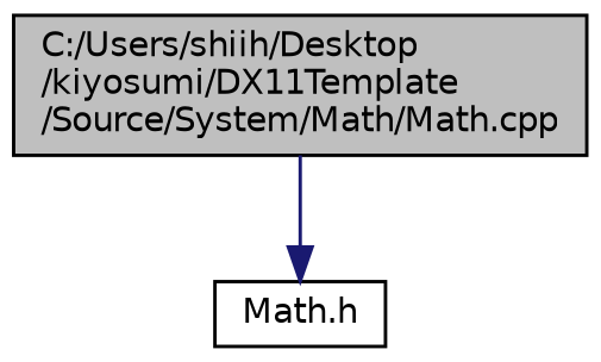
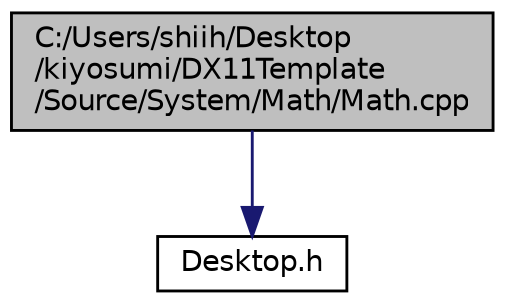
  digraph {
    node [color=black fontname=Helvetica fontsize=10 shape=record style=filled]
    n1 [fillcolor=grey75 fontcolor=black height=0.2 label="C:/Users/shiih/Desktop\l/kiyosumi/DX11Template\l/Source/System/Math/Math.cpp" width=0.4]
-   n2 [fillcolor=white height=0.2 label="Math.h" width=0.4]
+   n2 [fillcolor=white height=0.2 label="Desktop.h" width=0.4]
    n1 -> n2 [color=midnightblue fontname=Helvetica fontsize=10 labelfontname=Helvetica labelfontsize=10 style=solid]
  }
